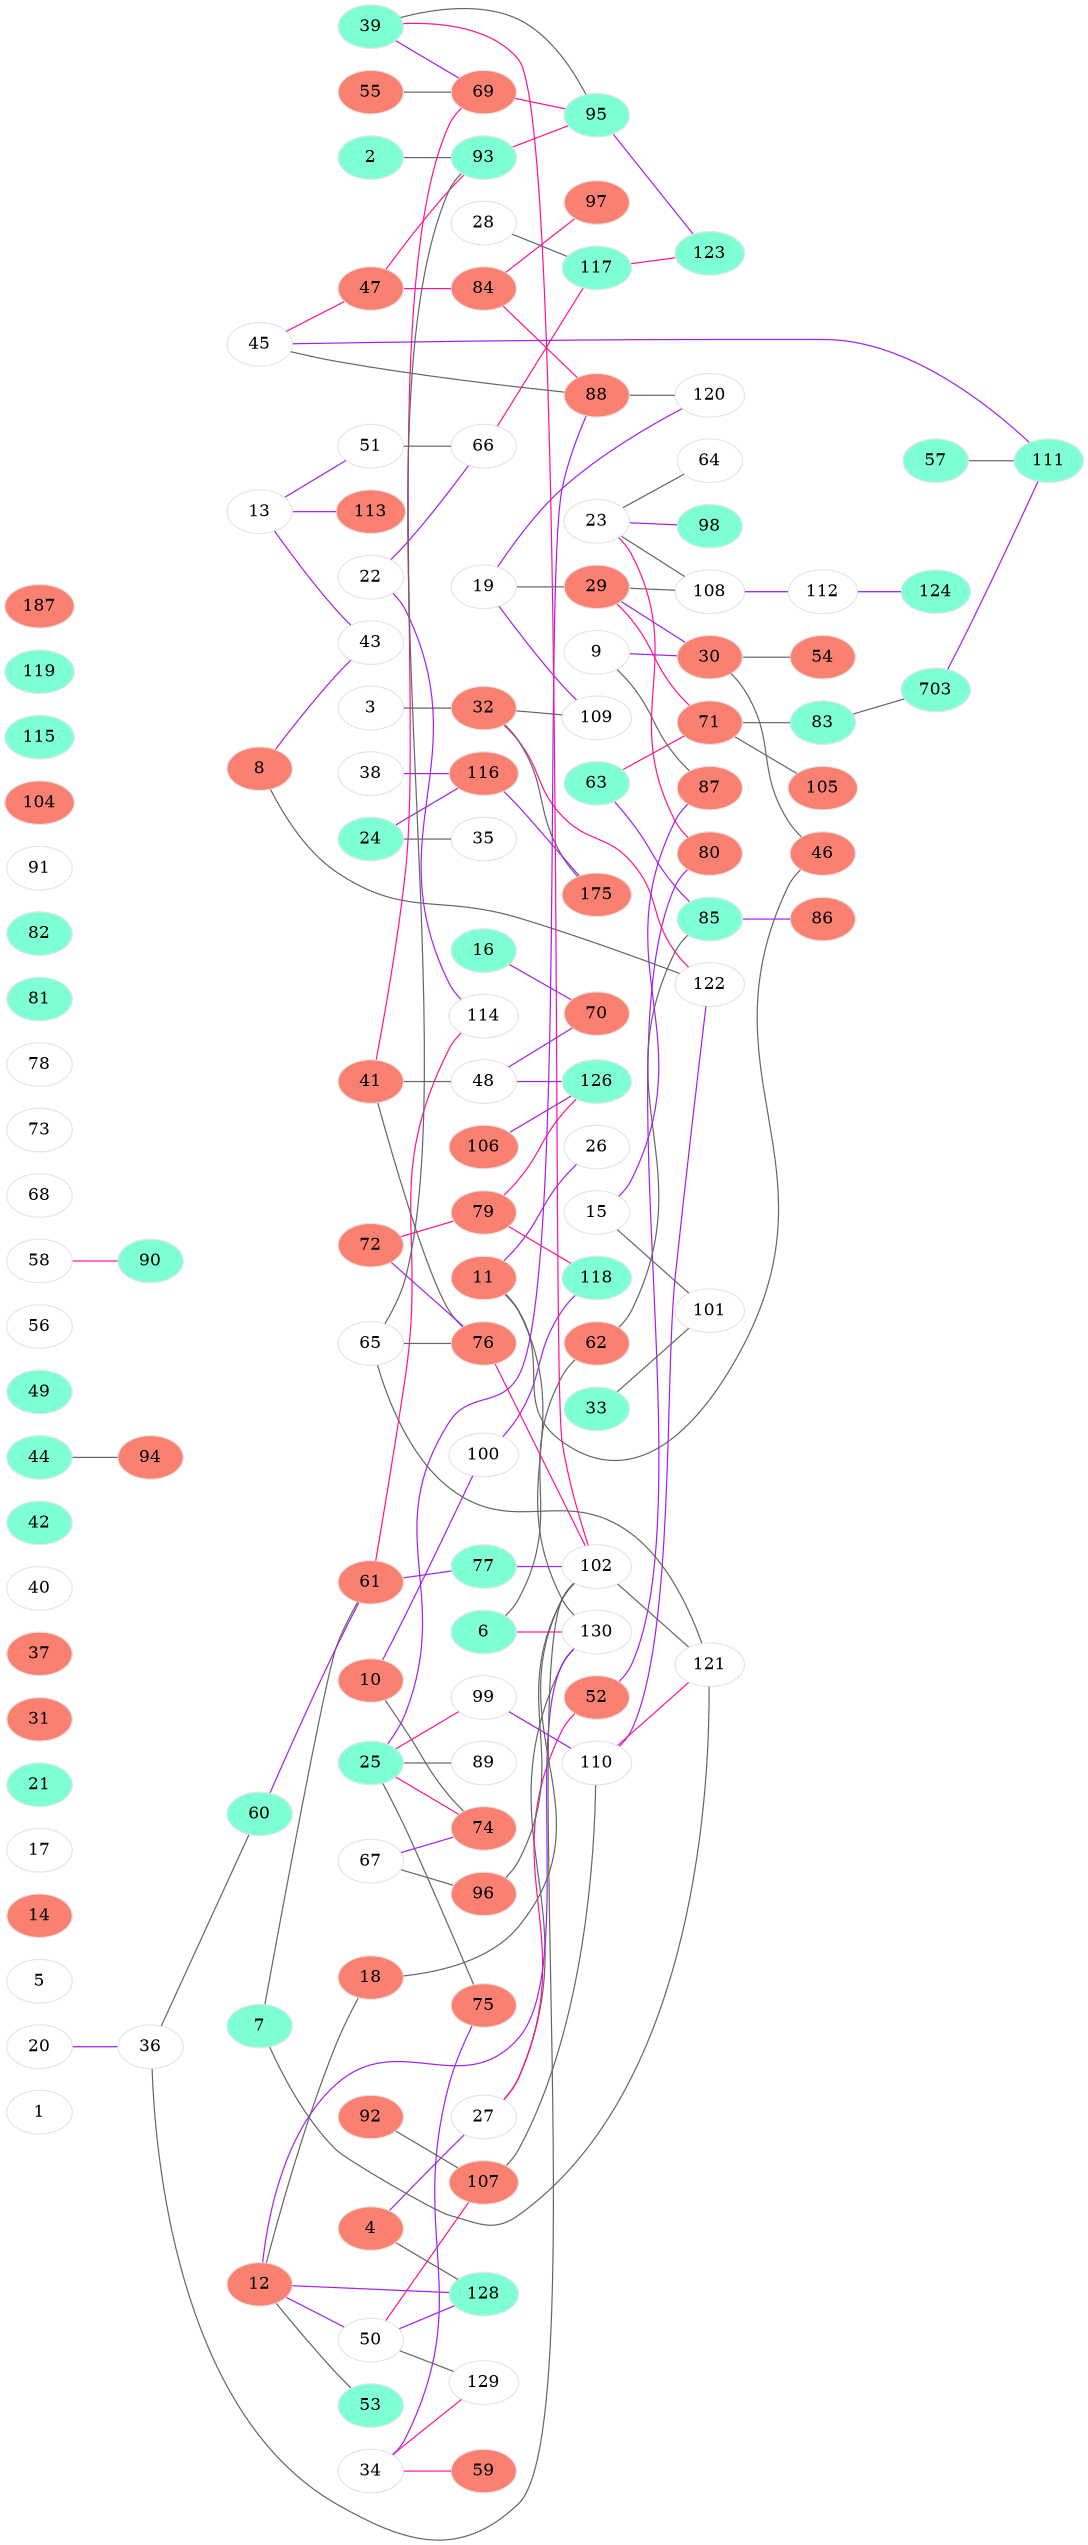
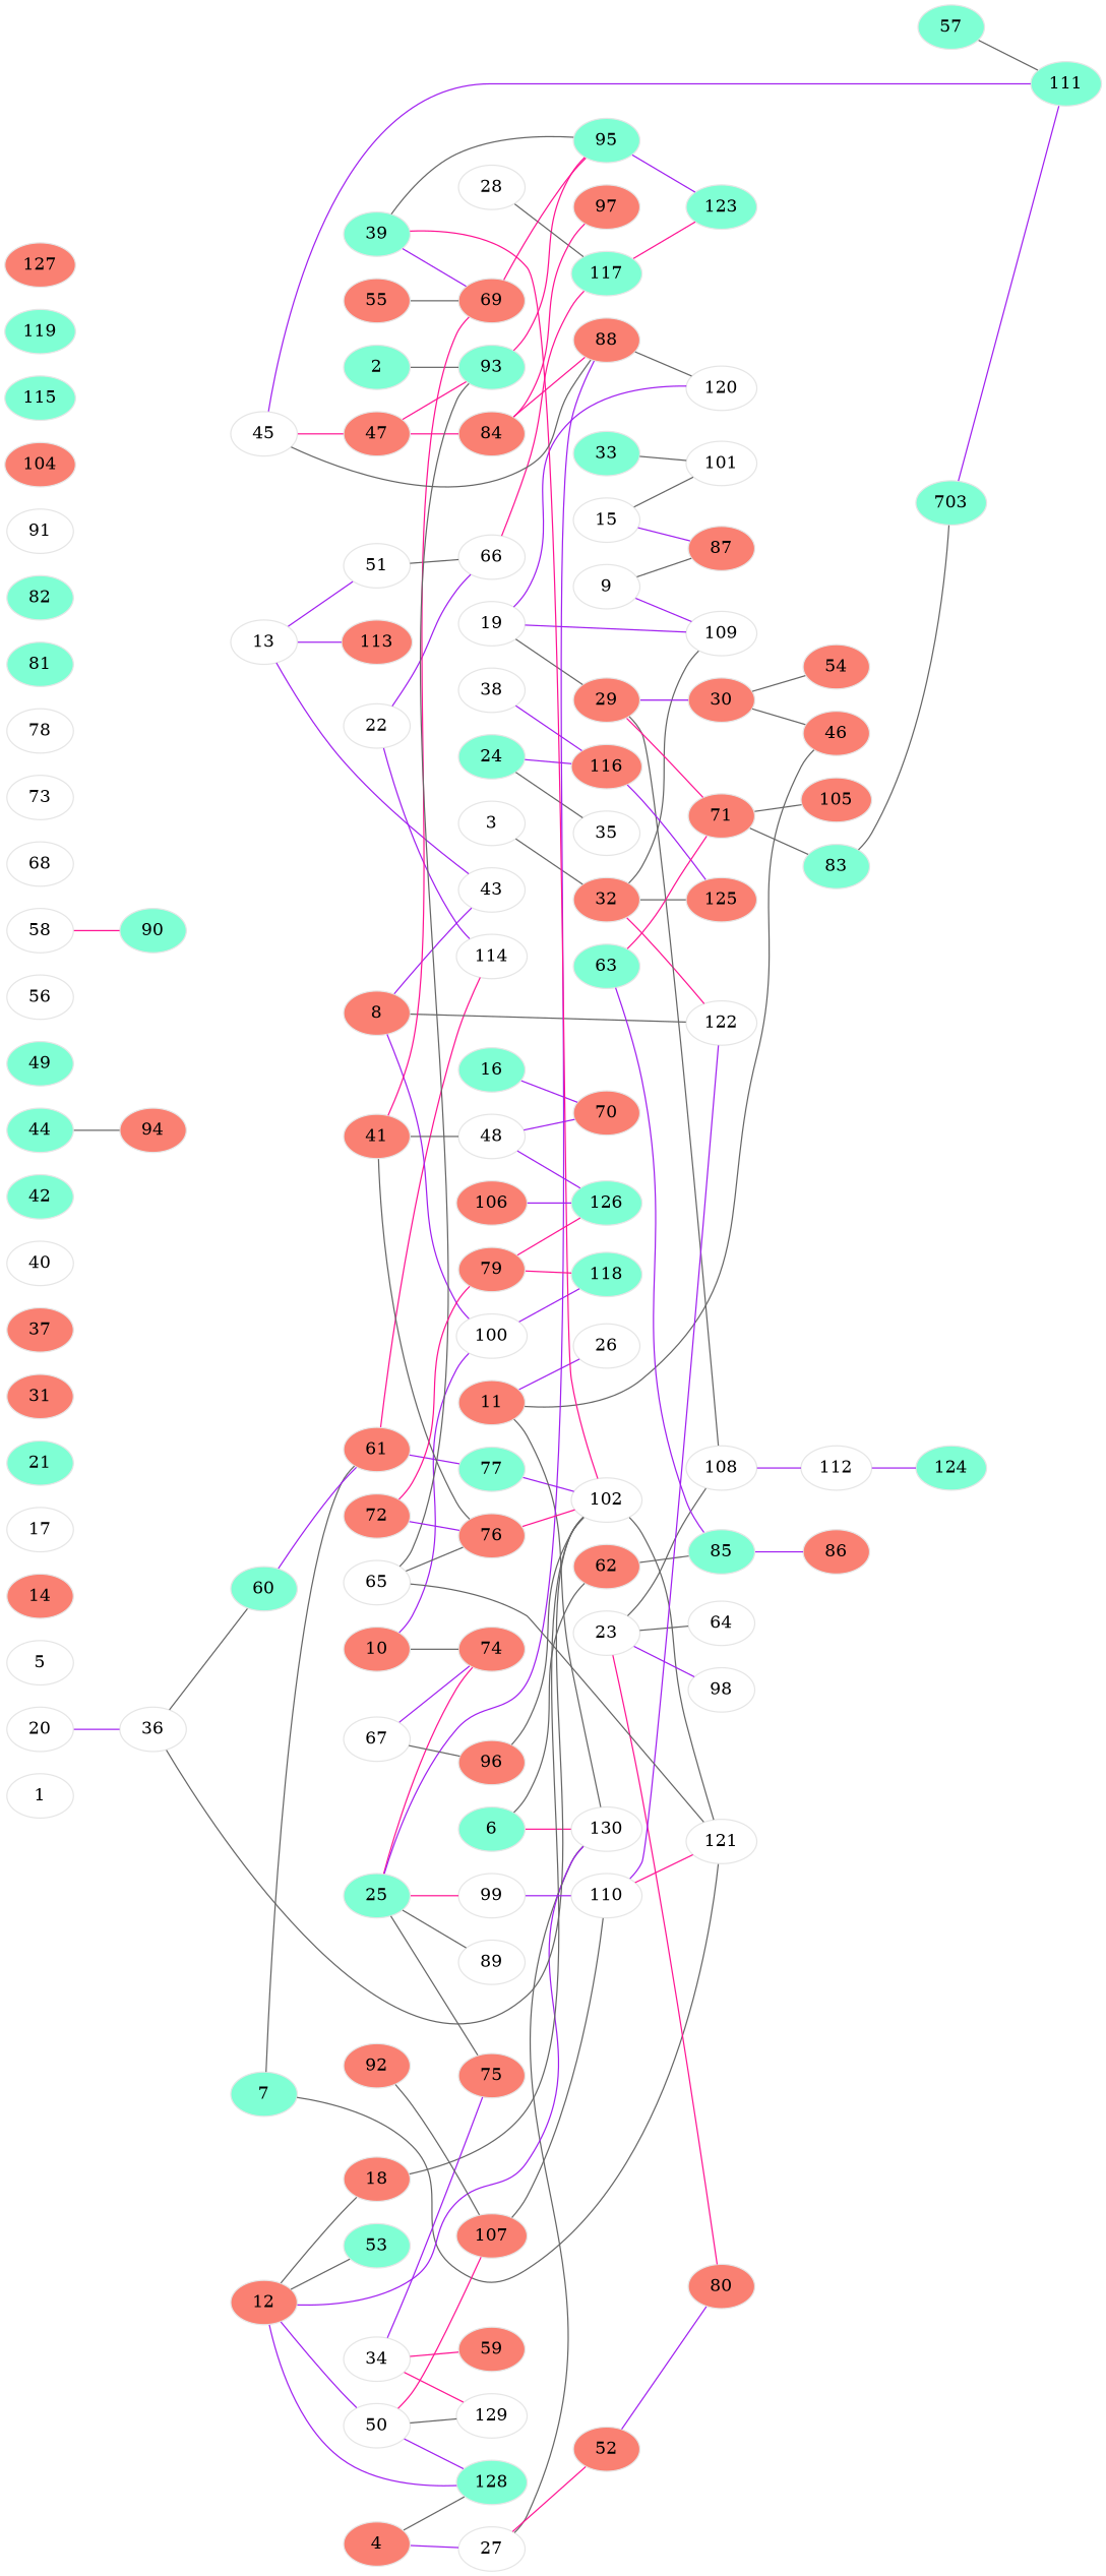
  graph {
    rankdir=LR
    node [color=gray90 fillcolor=white style=filled]
    edge [color=gray40]
    1
    2 [fillcolor=aquamarine]
    93 [fillcolor=aquamarine]
    95 [fillcolor=aquamarine]
    32 [fillcolor=salmon]
    3
    122
    109
-   125 [fillcolor=salmon label=175]
+   125 [fillcolor=salmon]
    4 [fillcolor=salmon]
    27
    128 [fillcolor=aquamarine]
    130
    52 [fillcolor=salmon]
    5
    6 [fillcolor=aquamarine]
    62 [fillcolor=salmon]
    85 [fillcolor=aquamarine]
    7 [fillcolor=aquamarine]
    61 [fillcolor=salmon]
    121
    114
    77 [fillcolor=aquamarine]
    8 [fillcolor=salmon]
    43
    100
    118 [fillcolor=aquamarine]
    87 [fillcolor=salmon]
    9
    10 [fillcolor=salmon]
    74 [fillcolor=salmon]
    11 [fillcolor=salmon]
    26
    46 [fillcolor=salmon]
    12 [fillcolor=salmon]
    18 [fillcolor=salmon]
    50
    53 [fillcolor=aquamarine]
    102
    129
    107 [fillcolor=salmon]
    13
    51
    113 [fillcolor=salmon]
    66
    14 [fillcolor=salmon]
    15
    101
    16 [fillcolor=aquamarine]
    70 [fillcolor=salmon]
    17
    19
    29 [fillcolor=salmon]
    120
    108
    30 [fillcolor=salmon]
    71 [fillcolor=salmon]
    20
    36
    60 [fillcolor=aquamarine]
    21 [fillcolor=aquamarine]
    22
    117 [fillcolor=aquamarine]
    23
    64
    80 [fillcolor=salmon]
-   98 [fillcolor=aquamarine]
+   98
    112
    24 [fillcolor=aquamarine]
    35
    116 [fillcolor=salmon]
    25 [fillcolor=aquamarine]
    75 [fillcolor=salmon]
    88 [fillcolor=salmon]
    89
    99
    110
    28
    123 [fillcolor=aquamarine]
    54 [fillcolor=salmon]
    83 [fillcolor=aquamarine]
    105 [fillcolor=salmon]
    31 [fillcolor=salmon]
    33 [fillcolor=aquamarine]
    34
    59 [fillcolor=salmon]
    37 [fillcolor=salmon]
    38
    39 [fillcolor=aquamarine]
    69 [fillcolor=salmon]
    40
    41 [fillcolor=salmon]
    48
    76 [fillcolor=salmon]
    126 [fillcolor=aquamarine]
    124 [fillcolor=aquamarine]
    42 [fillcolor=aquamarine]
    44 [fillcolor=aquamarine]
    94 [fillcolor=salmon]
    45
    47 [fillcolor=salmon]
    111 [fillcolor=aquamarine]
    84 [fillcolor=salmon]
    97 [fillcolor=salmon]
    49 [fillcolor=aquamarine]
    55 [fillcolor=salmon]
    56
    57 [fillcolor=aquamarine]
    90 [fillcolor=aquamarine]
    58
    86 [fillcolor=salmon]
    63 [fillcolor=aquamarine]
    65
    67
    96 [fillcolor=salmon]
    68
    n117 [fillcolor=aquamarine label=703]
    72 [fillcolor=salmon]
    79 [fillcolor=salmon]
    73
    78
    81 [fillcolor=aquamarine]
    82 [fillcolor=aquamarine]
    91
    92 [fillcolor=salmon]
    104 [fillcolor=salmon]
    106 [fillcolor=salmon]
    115 [fillcolor=aquamarine]
    119 [fillcolor=aquamarine]
-   127 [fillcolor=salmon label=187]
+   127 [fillcolor=salmon]
    2 -- 93
    93 -- 95 [color=deeppink]
    95 -- 123 [color=purple]
    32 -- 122 [color=deeppink]
    32 -- 109
    32 -- 125
    3 -- 32
    4 -- 27 [color=purple]
    4 -- 128
    27 -- 130
    27 -- 52 [color=deeppink]
    52 -- 80 [color=purple]
    6 -- 130 [color=deeppink]
    6 -- 62
    62 -- 85
    85 -- 86 [color=purple]
    7 -- 61
    7 -- 121
    61 -- 114 [color=deeppink]
    61 -- 77 [color=purple]
    77 -- 102 [color=purple]
    8 -- 122
    8 -- 43 [color=purple]
+   8 -- 100 [color=purple]
    100 -- 118 [color=purple]
-   9 -- 30 [color=purple]
+   9 -- 109 [color=purple]
    9 -- 87
    10 -- 100 [color=purple]
    10 -- 74
    11 -- 130
    11 -- 26 [color=purple]
    11 -- 46
    12 -- 128 [color=purple]
    12 -- 130 [color=purple]
    12 -- 18
    12 -- 50 [color=purple]
    12 -- 53
    18 -- 102
    50 -- 128 [color=purple]
    50 -- 129
    50 -- 107 [color=deeppink]
    102 -- 121
    107 -- 110
    13 -- 43 [color=purple]
    13 -- 51 [color=purple]
    13 -- 113 [color=purple]
    51 -- 66
    66 -- 117 [color=deeppink]
    15 -- 87 [color=purple]
    15 -- 101
    16 -- 70 [color=purple]
    19 -- 109 [color=purple]
    19 -- 29
    19 -- 120 [color=purple]
    29 -- 108
    29 -- 30 [color=purple]
    29 -- 71 [color=deeppink]
    108 -- 112 [color=purple]
    30 -- 46
    30 -- 54
    71 -- 83
    71 -- 105
    20 -- 36 [color=purple]
    36 -- 102
    36 -- 60
    60 -- 61 [color=purple]
    22 -- 114 [color=purple]
    22 -- 66 [color=purple]
    117 -- 123 [color=deeppink]
    23 -- 108
    23 -- 64
    23 -- 80 [color=deeppink]
    23 -- 98 [color=purple]
    112 -- 124 [color=purple]
    24 -- 35
    24 -- 116 [color=purple]
    116 -- 125 [color=purple]
    25 -- 74 [color=deeppink]
    25 -- 75
    25 -- 88 [color=purple]
    25 -- 89
    25 -- 99 [color=deeppink]
    88 -- 120
    99 -- 110 [color=purple]
    110 -- 122 [color=purple]
    110 -- 121 [color=deeppink]
    28 -- 117
    83 -- n117
    33 -- 101
    34 -- 129 [color=deeppink]
    34 -- 75 [color=purple]
    34 -- 59 [color=deeppink]
    38 -- 116 [color=purple]
    39 -- 95
    39 -- 102 [color=deeppink]
    39 -- 69 [color=purple]
    69 -- 95 [color=deeppink]
    41 -- 69 [color=deeppink]
    41 -- 48
    41 -- 76
    48 -- 70 [color=purple]
    48 -- 126 [color=purple]
    76 -- 102 [color=deeppink]
    44 -- 94
    45 -- 88
    45 -- 47 [color=deeppink]
    45 -- 111 [color=purple]
    47 -- 93 [color=deeppink]
    47 -- 84 [color=deeppink]
    84 -- 88 [color=deeppink]
    84 -- 97 [color=deeppink]
    55 -- 69
    57 -- 111
    58 -- 90 [color=deeppink]
    63 -- 85 [color=purple]
    63 -- 71 [color=deeppink]
    65 -- 93
    65 -- 121
    65 -- 76
    67 -- 74 [color=purple]
    67 -- 96
    96 -- 102
    n117 -- 111 [color=purple]
    72 -- 76 [color=purple]
    72 -- 79 [color=deeppink]
    79 -- 118 [color=deeppink]
    79 -- 126 [color=deeppink]
    92 -- 107
    106 -- 126 [color=purple]
  }
